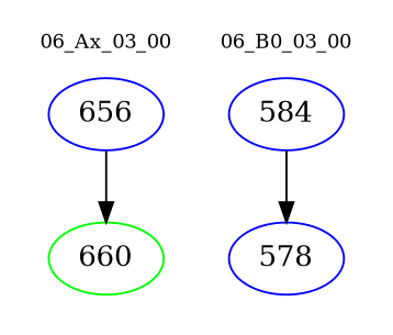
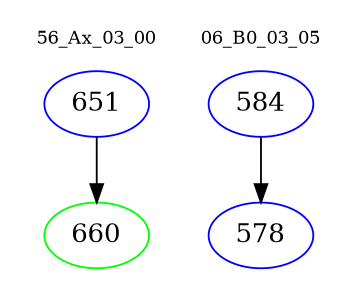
  digraph {
    node [color=blue]
    edge [color=black]
-   n1 [label=656]
+   n1 [label=651]
    n2 [color=green label=660]
    n3 [label=584]
    n4 [label=578]
    subgraph cluster_1 {
      color=white
      fontsize=10
-     label="06_Ax_03_00"
+     label="56_Ax_03_00"
      n1
      n2
    }
    subgraph cluster_2 {
      color=white
      fontsize=10
-     label="06_B0_03_00"
+     label="06_B0_03_05"
      n3
      n4
    }
    n1 -> n2
    n3 -> n4
  }
